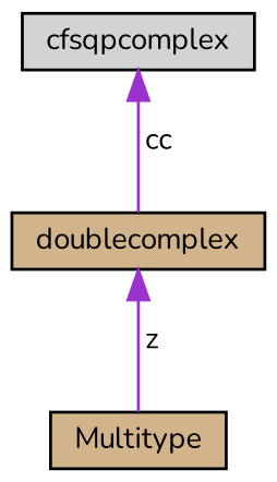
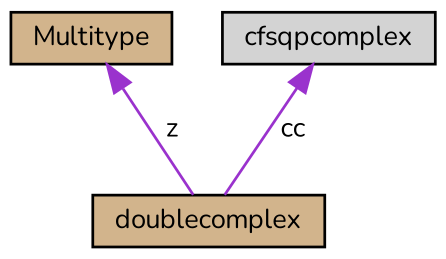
  digraph {
    fontname=Nunito
    node [color=black fillcolor=tan fontname=Nunito fontsize=10 shape=record style=filled]
    edge [color=darkorchid3 dir=back fontname=Nunito fontsize=10 labelfontname=Helvetica labelfontsize=10 style=solid]
    n1 [fontcolor=black height=0.2 label=Multitype width=0.4]
    n2 [height=0.2 label=doublecomplex width=0.4]
    n3 [fillcolor=lightgrey height=0.2 label=cfsqpcomplex width=0.4]
-   n2 -> n1 [label=" z"]
+   n1 -> n2 [label=" z"]
    n3 -> n2 [label=" cc"]
  }
